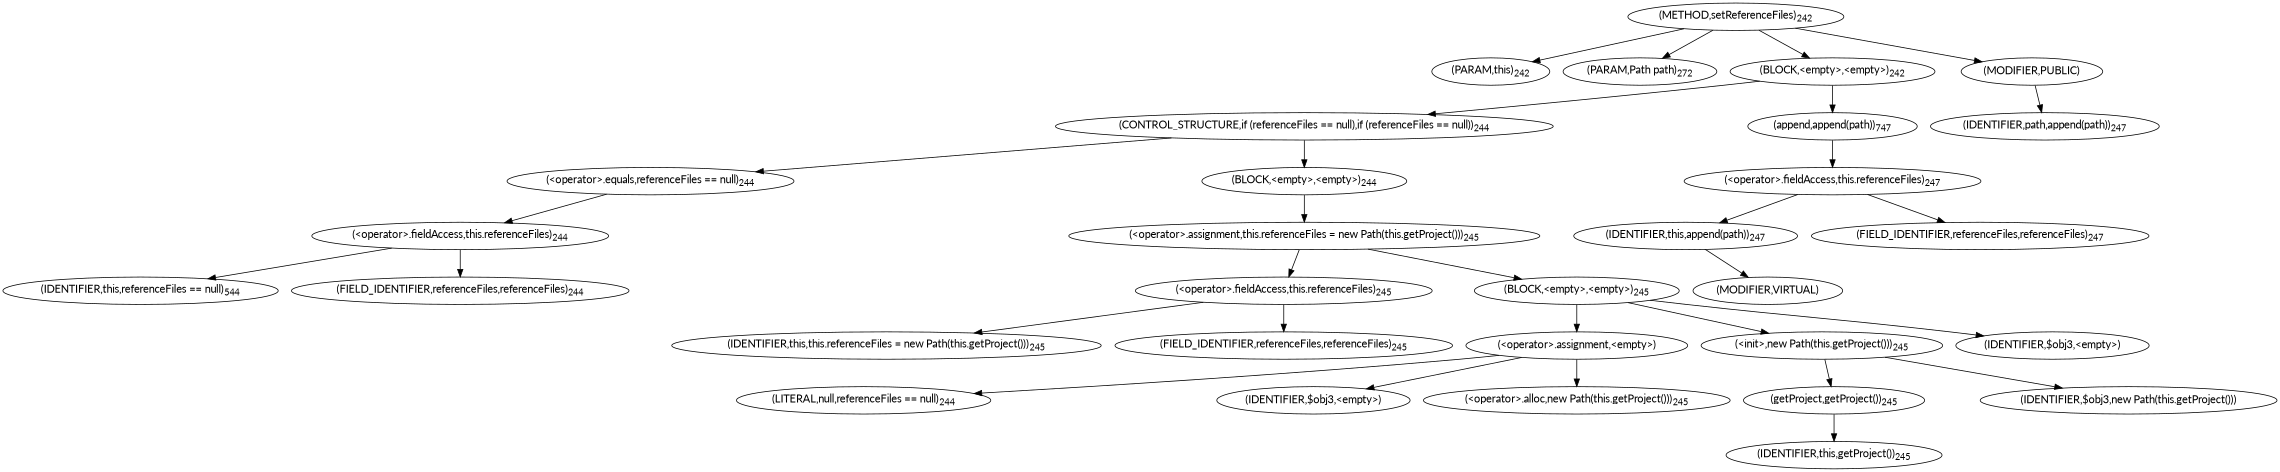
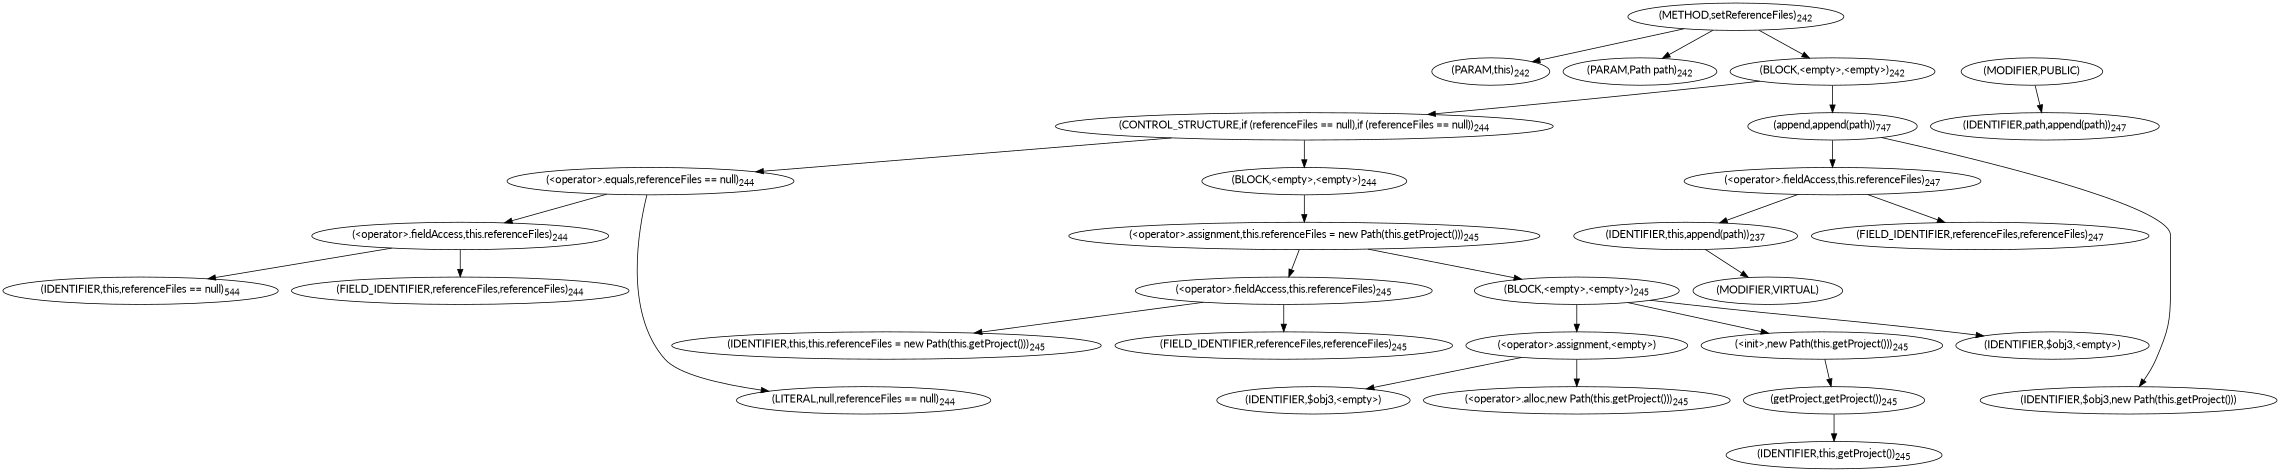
  digraph {
    fontname=Lato
    node [fontname=Lato]
    edge [fontname=Lato]
    n1 [label=<(METHOD,setReferenceFiles)<SUB>242</SUB>>]
    n2 [label=<(PARAM,this)<SUB>242</SUB>>]
-   n3 [label=<(PARAM,Path path)<SUB>272</SUB>>]
+   n3 [label=<(PARAM,Path path)<SUB>242</SUB>>]
    n4 [label=<(BLOCK,&lt;empty&gt;,&lt;empty&gt;)<SUB>242</SUB>>]
    n5 [label=<(MODIFIER,PUBLIC)>]
    n6 [label=<(CONTROL_STRUCTURE,if (referenceFiles == null),if (referenceFiles == null))<SUB>244</SUB>>]
    n7 [label=<(append,append(path))<SUB>747</SUB>>]
    n8 [label=<(IDENTIFIER,path,append(path))<SUB>247</SUB>>]
    n9 [label=<(MODIFIER,VIRTUAL)>]
    n10 [label=<(&lt;operator&gt;.equals,referenceFiles == null)<SUB>244</SUB>>]
    n11 [label=<(BLOCK,&lt;empty&gt;,&lt;empty&gt;)<SUB>244</SUB>>]
    n12 [label=<(&lt;operator&gt;.fieldAccess,this.referenceFiles)<SUB>247</SUB>>]
    n13 [label=<(&lt;operator&gt;.fieldAccess,this.referenceFiles)<SUB>244</SUB>>]
    n14 [label=<(LITERAL,null,referenceFiles == null)<SUB>244</SUB>>]
    n15 [label=<(&lt;operator&gt;.assignment,this.referenceFiles = new Path(this.getProject()))<SUB>245</SUB>>]
    n16 [label=<(IDENTIFIER,this,referenceFiles == null)<SUB>544</SUB>>]
    n17 [label=<(FIELD_IDENTIFIER,referenceFiles,referenceFiles)<SUB>244</SUB>>]
    n18 [label=<(&lt;operator&gt;.fieldAccess,this.referenceFiles)<SUB>245</SUB>>]
    n19 [label=<(BLOCK,&lt;empty&gt;,&lt;empty&gt;)<SUB>245</SUB>>]
    n20 [label=<(IDENTIFIER,this,this.referenceFiles = new Path(this.getProject()))<SUB>245</SUB>>]
    n21 [label=<(FIELD_IDENTIFIER,referenceFiles,referenceFiles)<SUB>245</SUB>>]
    n22 [label=<(&lt;operator&gt;.assignment,&lt;empty&gt;)>]
    n23 [label=<(&lt;init&gt;,new Path(this.getProject()))<SUB>245</SUB>>]
    n24 [label=<(IDENTIFIER,$obj3,&lt;empty&gt;)>]
    n25 [label=<(IDENTIFIER,$obj3,&lt;empty&gt;)>]
    n26 [label=<(&lt;operator&gt;.alloc,new Path(this.getProject()))<SUB>245</SUB>>]
    n27 [label=<(IDENTIFIER,$obj3,new Path(this.getProject()))>]
    n28 [label=<(getProject,getProject())<SUB>245</SUB>>]
    n29 [label=<(IDENTIFIER,this,getProject())<SUB>245</SUB>>]
-   n30 [label=<(IDENTIFIER,this,append(path))<SUB>247</SUB>>]
+   n30 [label=<(IDENTIFIER,this,append(path))<SUB>237</SUB>>]
    n31 [label=<(FIELD_IDENTIFIER,referenceFiles,referenceFiles)<SUB>247</SUB>>]
    n1 -> n2
    n1 -> n3
    n1 -> n4
-   n1 -> n5
    n4 -> n6
    n4 -> n7
    n5 -> n8
    n6 -> n10
    n6 -> n11
    n7 -> n12
    n10 -> n13
-   n22 -> n14
+   n10 -> n14
    n11 -> n15
    n12 -> n30
    n12 -> n31
    n13 -> n16
    n13 -> n17
    n15 -> n18
    n15 -> n19
    n18 -> n20
    n18 -> n21
    n19 -> n22
    n19 -> n23
    n19 -> n24
    n22 -> n25
    n22 -> n26
-   n23 -> n27
+   n7 -> n27
    n23 -> n28
    n28 -> n29
    n30 -> n9
  }
